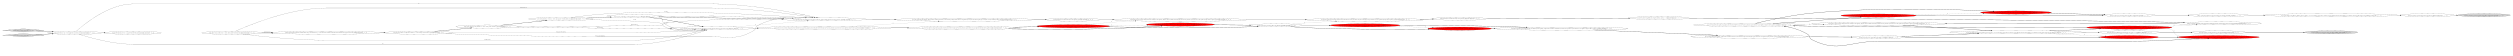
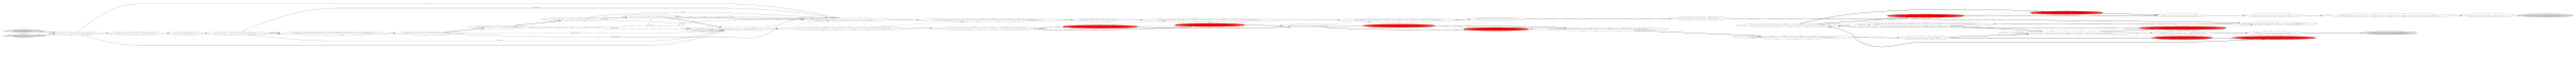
  digraph {
    fontname=Montserrat
    rankdir=LR
    node [fillcolor=white fontname=Montserrat shape=ellipse style=filled]
    edge [fontname=Montserrat style=bold]
    n1 [fillcolor=red label="assertTrue(tmd.getEndpoint(keyTokens.get(1)).equals(hosts.get(2)))@@@24@@@['1', '0', '0']"]
    n2 [label="assertTrue(tmd.isLeaving(hosts.get(2)))@@@25@@@['1', '1', '0']"]
    n3 [fillcolor=red label="assertEquals(hosts.get(2),tmd.getEndpoint(keyTokens.get(1)))@@@24@@@['0', '1', '0']"]
    n4 [label="assertTrue(tmd.getBootstrapTokens().isEmpty())@@@26@@@['1', '1', '0']"]
    n5 [label="ss.onChange(hosts.get(2),ApplicationState.STATUS,valueFactory.leaving(Collections.singleton(keyTokens.get(0))))@@@14@@@['1', '1', '0']"]
    n6 [fillcolor=red label="assertTrue(tmd.getToken(hosts.get(2)).equals(keyTokens.get(0)))@@@15@@@['1', '0', '0']"]
    n7 [fillcolor=red label="assertEquals(keyTokens.get(0),tmd.getToken(hosts.get(2)))@@@15@@@['0', '1', '0']"]
    n8 [label="assertTrue(tmd.isLeaving(hosts.get(2)))@@@16@@@['1', '1', '0']"]
    n9 [label="Gossiper.instance.injectApplicationState(hosts.get(3),ApplicationState.TOKENS,valueFactory.tokens(Collections.singleton(keyTokens.get(1))))@@@15@@@['0', '0', '1']"]
    n10 [fillcolor=red label="assertEquals(hosts.get(2),tmd.getBootstrapTokens().get(keyTokens.get(1)))@@@22@@@['0', '1', '0']"]
    n11 [label="ss.onChange(hosts.get(2),ApplicationState.STATUS,valueFactory.leaving(Collections.singleton(keyTokens.get(1))))@@@23@@@['1', '1', '0']"]
    n12 [label="Gossiper.instance.injectApplicationState(hosts.get(2),ApplicationState.TOKENS,valueFactory.tokens(Collections.singleton(keyTokens.get(1))))@@@20@@@['0', '0', '1']"]
    n13 [label="assertFalse(tmd.isMember(hosts.get(2)))@@@23@@@['0', '0', '1']"]
    n14 [fillcolor=lightgray label="assertFalse(tmd.isLeaving(hosts.get(2)))@@@24@@@['0', '0', '1']"]
    n15 [fillcolor=red label="assertTrue(tmd.getEndpoint(endpointTokens.get(2)) == null)@@@17@@@['1', '0', '0']"]
    n16 [fillcolor=red label="assertNull(tmd.getEndpoint(endpointTokens.get(2)))@@@17@@@['0', '1', '0']"]
    n17 [label="ss.onChange(hosts.get(3),ApplicationState.STATUS,valueFactory.bootstrapping(Collections.singleton(keyTokens.get(1))))@@@16@@@['0', '0', '1']"]
    n18 [fillcolor=red label="assertTrue(tmd.getBootstrapTokens().get(keyTokens.get(1)).equals(hosts.get(2)))@@@22@@@['1', '0', '0']"]
    n19 [label="assertTrue(tmd.getBootstrapTokens().get(keyTokens.get(1)).equals(hosts.get(3)))@@@19@@@['0', '0', '1']"]
    n20 [label="TokenMetadata tmd = ss.getTokenMetadata()@@@4@@@['1', '1', '1']"]
+   n21 [label="tmd.clearUnsafe()@@@5@@@['1', '1', '1']"]
    n22 [label="IPartitioner partitioner = new RandomPartitioner()@@@6@@@['1', '1', '1']"]
    n23 [label="assertFalse(tmd.isMember(hosts.get(3)))@@@17@@@['0', '0', '1']"]
    n24 [label="assertTrue(tmd.getBootstrapTokens().size() == 1)@@@18@@@['0', '0', '1']"]
    n25 [label="StorageService ss = StorageService.instance@@@3@@@['1', '1', '1']"]
    n26 [label="Util.createInitialRing(ss,partitioner,endpointTokens,keyTokens,hosts,hostIds,7)@@@12@@@['0', '0', '1']"]
    n27 [label="Util.createInitialRing(ss,partitioner,endpointTokens,keyTokens,hosts,hostIds,6)@@@12@@@['1', '1', '0']"]
    n28 [fillcolor=lightgray label="testStateJumpToLeaving['1', '0', '0']" shape=diamond]
    n29 [label="VersionedValue.VersionedValueFactory valueFactory = new VersionedValue.VersionedValueFactory(partitioner)@@@7@@@['1', '1', '1']"]
    n30 [label="ArrayList<Token> endpointTokens = new ArrayList<Token>()@@@8@@@['1', '1', '1']"]
    n31 [label="ss.onChange(hosts.get(2),ApplicationState.STATUS,valueFactory.left(Collections.singleton(endpointTokens.get(2)),Gossiper.computeExpireTime()))@@@13@@@['0', '0', '1']"]
    n32 [label="Gossiper.instance.injectApplicationState(hosts.get(2),ApplicationState.TOKENS,valueFactory.tokens(Collections.singleton(keyTokens.get(0))))@@@13@@@['1', '1', '0']"]
    n33 [fillcolor=red label="assertEquals(1,tmd.getBootstrapTokens().size())@@@21@@@['0', '1', '0']"]
    n34 [label="assertFalse(tmd.isMember(hosts.get(2)))@@@14@@@['0', '0', '1']"]
    n35 [label="ArrayList<Token> keyTokens = new ArrayList<Token>()@@@9@@@['1', '1', '1']"]
    n36 [fillcolor=lightgray label="assertFalse(tmd.isLeaving(hosts.get(2)))@@@29@@@['1', '1', '0']"]
    n37 [label="List<UUID> hostIds = new ArrayList<UUID>()@@@11@@@['1', '1', '1']"]
    n38 [label="Gossiper.instance.injectApplicationState(hosts.get(2),ApplicationState.TOKENS,valueFactory.tokens(Collections.singleton(keyTokens.get(1))))@@@18@@@['1', '1', '0']"]
    n39 [label="ss.onChange(hosts.get(2),ApplicationState.STATUS,valueFactory.bootstrapping(Collections.singleton(keyTokens.get(1))))@@@19@@@['1', '1', '0']"]
    n40 [label="List<InetAddress> hosts = new ArrayList<InetAddress>()@@@10@@@['1', '1', '1']"]
    n41 [label="ss.onChange(hosts.get(2),ApplicationState.STATUS,valueFactory.left(Collections.singleton(keyTokens.get(1)),Gossiper.computeExpireTime()))@@@21@@@['1', '0', '1']"]
    n42 [label="assertTrue(tmd.getBootstrapTokens().size() == 0)@@@22@@@['0', '0', '1']"]
    n43 [label="assertFalse(tmd.isLeaving(hosts.get(2)))@@@20@@@['1', '1', '0']"]
    n44 [fillcolor=lightgray label="testStateJumpToLeaving['0', '1', '0']" shape=diamond]
    n45 [label="ss.onChange(hosts.get(2),ApplicationState.STATUS,valueFactory.left(Collections.singleton(keyTokens.get(1)),Gossiper.computeExpireTime()))@@@27@@@['1', '1', '0']"]
    n46 [label="assertFalse(tmd.isMember(hosts.get(2)))@@@28@@@['1', '1', '0']"]
    n1 -> n2
    n1 -> n3 [label=0 style=dashed]
    n2 -> n4
    n3 -> n2
    n4 -> n45
    n5 -> n6
    n5 -> n7
    n6 -> n7 [label=0 style=dashed]
    n6 -> n8
    n6 -> n9 [label=0 style=dashed]
    n7 -> n8
    n8 -> n15
    n8 -> n16
    n8 -> n17 [label=0 style=dashed]
    n9 -> n17
    n10 -> n11
    n11 -> n1
    n11 -> n3
    n11 -> n12 [label=0 style=dashed]
    n12 -> n41
    n13 -> n14
    n15 -> n16 [label=0 style=dashed]
    n15 -> n38
    n16 -> n38
    n17 -> n23
    n18 -> n10 [label=0 style=dashed]
    n18 -> n11
    n18 -> n19 [label=0 style=dashed]
    n19 -> n12
+   n20 -> n21
+   n21 -> n22
    n22 -> n26 [label=partitioner style=solid]
    n22 -> n27 [label=partitioner style=solid]
    n22 -> n29 [label=partitioner style=solid]
    n22 -> n29
    n23 -> n24
    n24 -> n19
    n25 -> n20
    n25 -> n26 [label=ss style=solid]
    n25 -> n27 [label=ss style=solid]
    n26 -> n31
    n27 -> n26 [label=0 style=dashed]
    n27 -> n32
    n28 -> n25
    n29 -> n30
    n30 -> n26 [label=endpointTokens style=solid]
    n30 -> n27 [label=endpointTokens style=solid]
    n30 -> n35
    n31 -> n34
    n32 -> n5
    n32 -> n31 [label=0 style=dashed]
    n33 -> n10
    n34 -> n9
    n35 -> n26 [label=keyTokens style=solid]
    n35 -> n27 [label=keyTokens style=solid]
    n35 -> n40
    n37 -> n26
    n37 -> n26 [label=hostIds style=solid]
    n37 -> n27 [label=hostIds style=solid]
    n37 -> n27
    n38 -> n39
    n39 -> n43
    n40 -> n26 [label=hosts style=solid]
    n40 -> n27 [label=hosts style=solid]
    n40 -> n37
    n41 -> n18
    n41 -> n33 [label=0 style=dashed]
    n41 -> n42
    n42 -> n13
    n43 -> n33
    n43 -> n41
    n44 -> n25
    n45 -> n46
    n46 -> n36
  }
